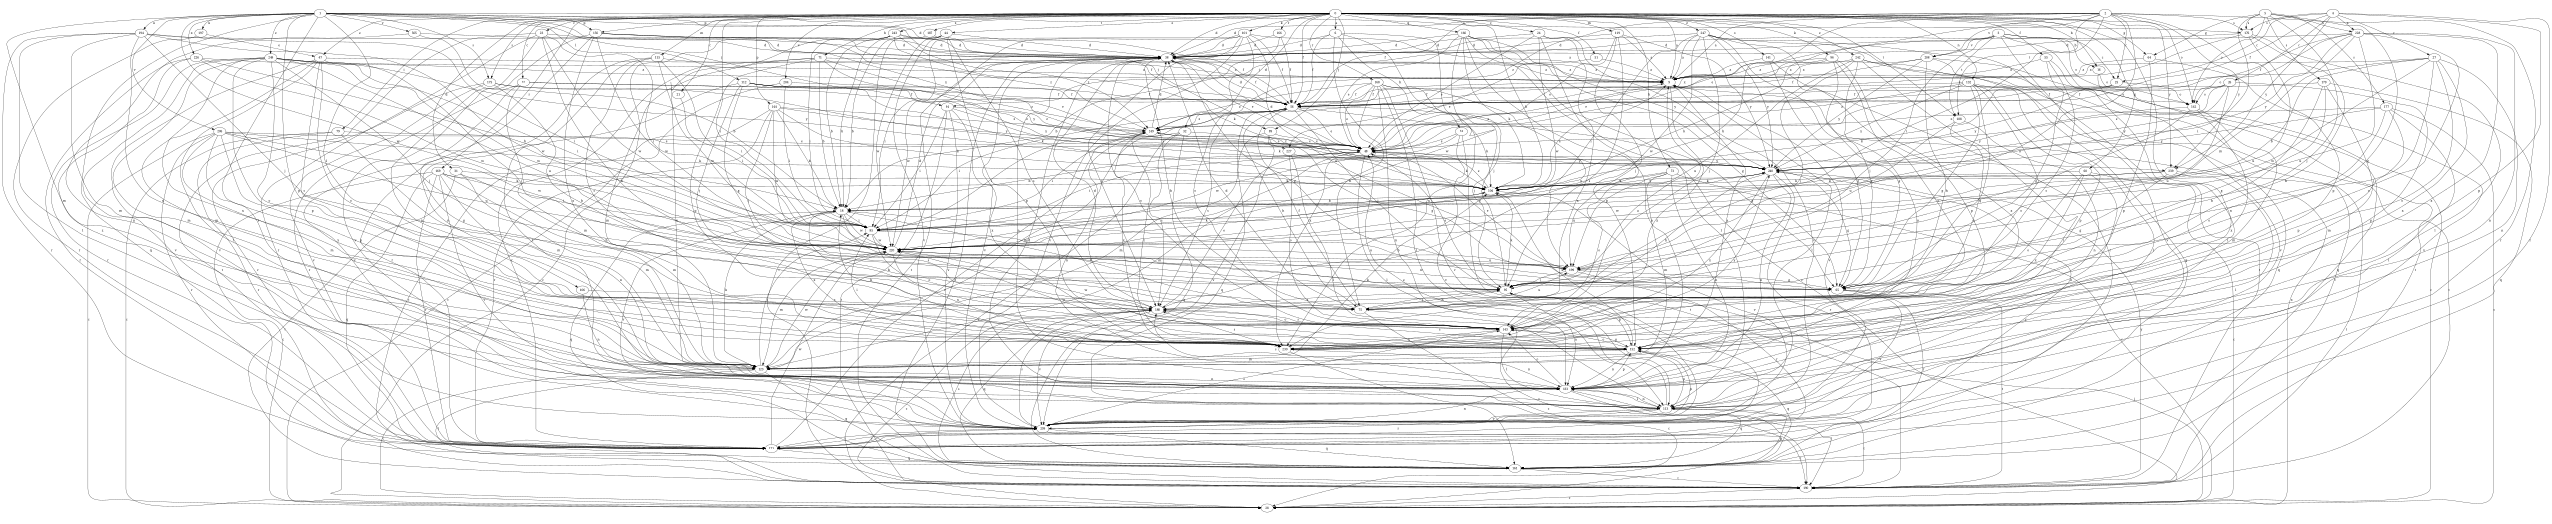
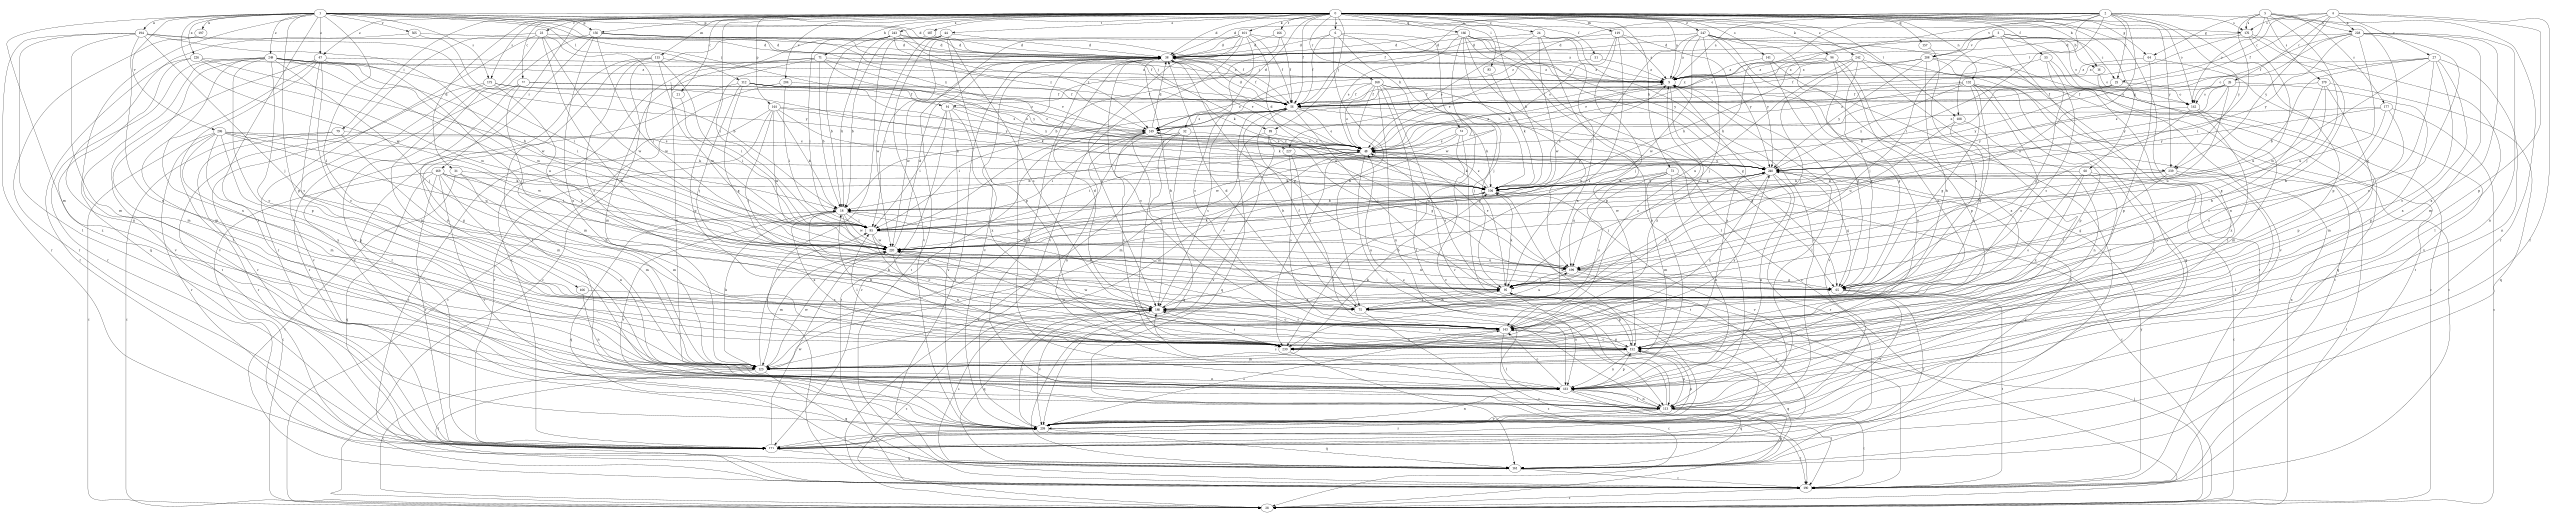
  strict digraph {
    fontname="Noto Serif"
    node [fontname="Noto Serif"]
    edge [fontname="Noto Serif"]
    0
    6
    9
    16
    21
    22
    23
    24
    31
    32
    38
    44
    47
    51
    55
    56
    60
    64
    71
    73
    79
+   83
    85
    89
    96
    101
    104
    115
    119
    132
    133
    141
    142
    144
    150
+   157
    160
    166
    168
    169
    175
    187
    188
    204
    239
    242
    243
    247
    95
    74
    75
    230
    113
    209
    123
    171
    220
    190
    152
    48
    161
    180
    28
    65
    143
    18
    249
    240
    199
    1
    94
    106
    112
    176
    194
    197
    n77 [label=505]
    206
    226
    227
    248
    2
    25
    208
    3
    4
    26
    27
    228
    5
    177
    179
    0 -> 6 [label=a]
    0 -> 9 [label=a]
    0 -> 16 [label=b]
    0 -> 21 [label=c]
    0 -> 22 [label=c]
    0 -> 23 [label=c]
    0 -> 24 [label=c]
    0 -> 31 [label=d]
    0 -> 32 [label=d]
    0 -> 38 [label=d]
    0 -> 44 [label=e]
    0 -> 47 [label=e]
    0 -> 51 [label=f]
    0 -> 55 [label=f]
    0 -> 56 [label=f]
    0 -> 60 [label=g]
    0 -> 64 [label=g]
    0 -> 71 [label=h]
    0 -> 73 [label=h]
    0 -> 79 [label=i]
+   0 -> 83 [label=i]
    0 -> 85 [label=i]
    0 -> 89 [label=j]
    0 -> 96 [label=k]
    0 -> 101 [label=k]
    0 -> 104 [label=k]
    0 -> 115 [label=m]
    0 -> 119 [label=m]
    0 -> 132 [label=n]
    0 -> 133 [label=n]
    0 -> 141 [label=o]
    0 -> 142 [label=o]
    0 -> 144 [label=p]
    0 -> 150 [label=p]
+   0 -> 157 [label=q]
    0 -> 160 [label=q]
    0 -> 166 [label=r]
    0 -> 168 [label=r]
    0 -> 169 [label=r]
    0 -> 175 [label=s]
    0 -> 187 [label=t]
    0 -> 188 [label=t]
    0 -> 204 [label=v]
    0 -> 239 [label=y]
    0 -> 242 [label=z]
    0 -> 243 [label=z]
    0 -> 247 [label=z]
    6 -> 38 [label=d]
    6 -> 56 [label=f]
    6 -> 95 [label=j]
    6 -> 74 [label=h]
    6 -> 75 [label=h]
    6 -> 230 [label=x]
    9 -> 56 [label=f]
    9 -> 230 [label=x]
    9 -> 113 [label=l]
    9 -> 209 [label=v]
    16 -> 142 [label=o]
    16 -> 209 [label=v]
    21 -> 85 [label=i]
    22 -> 56 [label=f]
    22 -> 239 [label=y]
    22 -> 209 [label=v]
    22 -> 123 [label=m]
    22 -> 171 [label=r]
    23 -> 38 [label=d]
    23 -> 85 [label=i]
    23 -> 133 [label=n]
    23 -> 75 [label=h]
    23 -> 171 [label=r]
    23 -> 220 [label=w]
    23 -> 190 [label=t]
    24 -> 38 [label=d]
    24 -> 230 [label=x]
    24 -> 209 [label=v]
    24 -> 220 [label=w]
    24 -> 152 [label=p]
    24 -> 48 [label=e]
    31 -> 104 [label=k]
    31 -> 75 [label=h]
    31 -> 123 [label=m]
    31 -> 190 [label=t]
    32 -> 85 [label=i]
    32 -> 48 [label=e]
    32 -> 161 [label=q]
    32 -> 180 [label=s]
    32 -> 28 [label=c]
    38 -> 9 [label=a]
    38 -> 56 [label=f]
    38 -> 133 [label=n]
    38 -> 75 [label=h]
    38 -> 209 [label=v]
    38 -> 220 [label=w]
    38 -> 190 [label=t]
    38 -> 48 [label=e]
    38 -> 65 [label=g]
    38 -> 143 [label=o]
    44 -> 38 [label=d]
    44 -> 209 [label=v]
    44 -> 220 [label=w]
    44 -> 190 [label=t]
    44 -> 152 [label=p]
    44 -> 180 [label=s]
    44 -> 18 [label=b]
    47 -> 9 [label=a]
    47 -> 95 [label=j]
    47 -> 113 [label=l]
    47 -> 209 [label=v]
    47 -> 123 [label=m]
    47 -> 180 [label=s]
    47 -> 143 [label=o]
    51 -> 9 [label=a]
    51 -> 48 [label=e]
    55 -> 9 [label=a]
    55 -> 113 [label=l]
    55 -> 180 [label=s]
    55 -> 65 [label=g]
    56 -> 38 [label=d]
    56 -> 85 [label=i]
    56 -> 104 [label=k]
    56 -> 95 [label=j]
    56 -> 75 [label=h]
    56 -> 123 [label=m]
    56 -> 48 [label=e]
    56 -> 161 [label=q]
    56 -> 180 [label=s]
    56 -> 65 [label=g]
    56 -> 249 [label=z]
    60 -> 104 [label=k]
    60 -> 133 [label=n]
    60 -> 230 [label=x]
    60 -> 28 [label=c]
    60 -> 143 [label=o]
    64 -> 9 [label=a]
    64 -> 209 [label=v]
    64 -> 152 [label=p]
    71 -> 9 [label=a]
    71 -> 123 [label=m]
    71 -> 171 [label=r]
    71 -> 152 [label=p]
    71 -> 48 [label=e]
    71 -> 18 [label=b]
    71 -> 240 [label=y]
    73 -> 104 [label=k]
    73 -> 133 [label=n]
    73 -> 123 [label=m]
    73 -> 28 [label=c]
    73 -> 143 [label=o]
    73 -> 199 [label=u]
    79 -> 123 [label=m]
    79 -> 171 [label=r]
    79 -> 48 [label=e]
    79 -> 28 [label=c]
+   83 -> 104 [label=k]
    85 -> 220 [label=w]
    85 -> 143 [label=o]
    85 -> 240 [label=y]
    85 -> 199 [label=u]
    89 -> 209 [label=v]
    89 -> 123 [label=m]
    89 -> 48 [label=e]
    89 -> 65 [label=g]
    96 -> 9 [label=a]
    96 -> 104 [label=k]
    96 -> 230 [label=x]
    96 -> 48 [label=e]
    96 -> 65 [label=g]
    96 -> 143 [label=o]
    101 -> 9 [label=a]
    101 -> 38 [label=d]
    101 -> 56 [label=f]
    101 -> 85 [label=i]
    101 -> 209 [label=v]
    101 -> 190 [label=t]
    101 -> 180 [label=s]
    101 -> 143 [label=o]
    101 -> 199 [label=u]
    104 -> 9 [label=a]
    104 -> 209 [label=v]
    104 -> 48 [label=e]
    104 -> 18 [label=b]
    104 -> 240 [label=y]
    115 -> 9 [label=a]
    115 -> 85 [label=i]
    115 -> 113 [label=l]
    115 -> 171 [label=r]
    115 -> 220 [label=w]
    115 -> 180 [label=s]
    119 -> 9 [label=a]
    119 -> 38 [label=d]
    119 -> 95 [label=j]
    119 -> 48 [label=e]
    119 -> 180 [label=s]
    119 -> 240 [label=y]
    132 -> 56 [label=f]
    132 -> 113 [label=l]
    132 -> 190 [label=t]
    132 -> 152 [label=p]
    132 -> 180 [label=s]
    132 -> 65 [label=g]
    132 -> 143 [label=o]
    132 -> 249 [label=z]
    132 -> 240 [label=y]
    133 -> 113 [label=l]
    133 -> 190 [label=t]
    133 -> 152 [label=p]
    133 -> 161 [label=q]
    133 -> 180 [label=s]
    133 -> 143 [label=o]
    141 -> 9 [label=a]
    141 -> 152 [label=p]
    141 -> 65 [label=g]
    142 -> 95 [label=j]
    142 -> 230 [label=x]
    142 -> 123 [label=m]
    142 -> 240 [label=y]
    144 -> 104 [label=k]
    144 -> 95 [label=j]
    144 -> 171 [label=r]
    144 -> 220 [label=w]
    144 -> 190 [label=t]
    144 -> 18 [label=b]
    144 -> 249 [label=z]
    144 -> 240 [label=y]
    150 -> 38 [label=d]
    150 -> 56 [label=f]
    150 -> 133 [label=n]
    150 -> 230 [label=x]
    150 -> 209 [label=v]
    150 -> 220 [label=w]
    150 -> 249 [label=z]
+   157 -> 180 [label=s]
    160 -> 38 [label=d]
    160 -> 104 [label=k]
    160 -> 133 [label=n]
    160 -> 113 [label=l]
    160 -> 220 [label=w]
    160 -> 48 [label=e]
    160 -> 28 [label=c]
    160 -> 65 [label=g]
    160 -> 240 [label=y]
    166 -> 38 [label=d]
    166 -> 56 [label=f]
    166 -> 18 [label=b]
    168 -> 56 [label=f]
    168 -> 133 [label=n]
    168 -> 95 [label=j]
    168 -> 230 [label=x]
    168 -> 113 [label=l]
    168 -> 171 [label=r]
    168 -> 48 [label=e]
    168 -> 249 [label=z]
    168 -> 199 [label=u]
    169 -> 85 [label=i]
    169 -> 104 [label=k]
    169 -> 133 [label=n]
    169 -> 209 [label=v]
    169 -> 123 [label=m]
    169 -> 171 [label=r]
    169 -> 161 [label=q]
    169 -> 28 [label=c]
    175 -> 56 [label=f]
    175 -> 75 [label=h]
    175 -> 209 [label=v]
    175 -> 171 [label=r]
    175 -> 240 [label=y]
    187 -> 38 [label=d]
    187 -> 18 [label=b]
    188 -> 133 [label=n]
    188 -> 143 [label=o]
    188 -> 199 [label=u]
    204 -> 56 [label=f]
    204 -> 85 [label=i]
    204 -> 28 [label=c]
    239 -> 104 [label=k]
    239 -> 113 [label=l]
    239 -> 220 [label=w]
    239 -> 190 [label=t]
    239 -> 65 [label=g]
    242 -> 9 [label=a]
    242 -> 95 [label=j]
    242 -> 113 [label=l]
    242 -> 190 [label=t]
-   242 -> 161 [label=q]
    242 -> 65 [label=g]
    242 -> 199 [label=u]
    243 -> 38 [label=d]
    243 -> 56 [label=f]
    243 -> 85 [label=i]
    243 -> 104 [label=k]
    243 -> 133 [label=n]
    243 -> 28 [label=c]
    243 -> 18 [label=b]
    243 -> 249 [label=z]
    247 -> 9 [label=a]
    247 -> 38 [label=d]
    247 -> 85 [label=i]
    247 -> 133 [label=n]
    247 -> 95 [label=j]
    247 -> 171 [label=r]
    247 -> 220 [label=w]
    247 -> 190 [label=t]
    247 -> 161 [label=q]
    247 -> 240 [label=y]
    95 -> 104 [label=k]
    95 -> 133 [label=n]
    95 -> 75 [label=h]
    95 -> 152 [label=p]
    95 -> 48 [label=e]
    95 -> 180 [label=s]
    74 -> 209 [label=v]
    74 -> 220 [label=w]
    74 -> 190 [label=t]
    74 -> 48 [label=e]
    75 -> 38 [label=d]
    75 -> 56 [label=f]
    75 -> 95 [label=j]
    75 -> 190 [label=t]
    75 -> 28 [label=c]
    75 -> 199 [label=u]
    230 -> 85 [label=i]
-   230 -> 133 [label=n]
    230 -> 180 [label=s]
    230 -> 28 [label=c]
    230 -> 18 [label=b]
    230 -> 249 [label=z]
    230 -> 240 [label=y]
    113 -> 38 [label=d]
    113 -> 133 [label=n]
    113 -> 209 [label=v]
    113 -> 171 [label=r]
    113 -> 190 [label=t]
    113 -> 152 [label=p]
    113 -> 48 [label=e]
    113 -> 161 [label=q]
    209 -> 133 [label=n]
    209 -> 171 [label=r]
    209 -> 190 [label=t]
    209 -> 152 [label=p]
    209 -> 161 [label=q]
    209 -> 180 [label=s]
    209 -> 143 [label=o]
    123 -> 85 [label=i]
    123 -> 104 [label=k]
    123 -> 133 [label=n]
    123 -> 220 [label=w]
    123 -> 190 [label=t]
    123 -> 161 [label=q]
    123 -> 28 [label=c]
    123 -> 18 [label=b]
    171 -> 209 [label=v]
    171 -> 220 [label=w]
    171 -> 161 [label=q]
    220 -> 38 [label=d]
    220 -> 104 [label=k]
    220 -> 230 [label=x]
    220 -> 123 [label=m]
    220 -> 199 [label=u]
    190 -> 28 [label=c]
    190 -> 240 [label=y]
    152 -> 9 [label=a]
    152 -> 104 [label=k]
    152 -> 133 [label=n]
    152 -> 123 [label=m]
    152 -> 220 [label=w]
    152 -> 161 [label=q]
    152 -> 180 [label=s]
    152 -> 143 [label=o]
    48 -> 9 [label=a]
    48 -> 38 [label=d]
    48 -> 85 [label=i]
    48 -> 104 [label=k]
    48 -> 113 [label=l]
    48 -> 123 [label=m]
    48 -> 18 [label=b]
    48 -> 249 [label=z]
    48 -> 240 [label=y]
    161 -> 190 [label=t]
    161 -> 180 [label=s]
    161 -> 240 [label=y]
    180 -> 38 [label=d]
    180 -> 209 [label=v]
    180 -> 48 [label=e]
    180 -> 161 [label=q]
    180 -> 28 [label=c]
    180 -> 143 [label=o]
    28 -> 9 [label=a]
    28 -> 95 [label=j]
    65 -> 209 [label=v]
    65 -> 171 [label=r]
    65 -> 220 [label=w]
    65 -> 190 [label=t]
    65 -> 18 [label=b]
    143 -> 9 [label=a]
    143 -> 230 [label=x]
    143 -> 113 [label=l]
    143 -> 220 [label=w]
    143 -> 152 [label=p]
    143 -> 180 [label=s]
    143 -> 18 [label=b]
    18 -> 85 [label=i]
    18 -> 75 [label=h]
    18 -> 230 [label=x]
    18 -> 209 [label=v]
    18 -> 220 [label=w]
    18 -> 161 [label=q]
    18 -> 180 [label=s]
    249 -> 38 [label=d]
    249 -> 85 [label=i]
    249 -> 133 [label=n]
    249 -> 230 [label=x]
-   171 -> 249 [label=r]
+   249 -> 171 [label=r]
    249 -> 48 [label=e]
    240 -> 104 [label=k]
    240 -> 133 [label=n]
+   240 -> 95 [label=j]
    240 -> 75 [label=h]
    240 -> 230 [label=x]
    240 -> 171 [label=r]
    240 -> 65 [label=g]
    199 -> 95 [label=j]
    199 -> 171 [label=r]
    199 -> 48 [label=e]
    199 -> 65 [label=g]
    1 -> 38 [label=d]
-   197 -> 47 [label=e]
+   1 -> 47 [label=e]
    1 -> 89 [label=j]
    1 -> 150 [label=p]
    1 -> 175 [label=s]
    1 -> 113 [label=l]
    1 -> 123 [label=m]
    1 -> 220 [label=w]
    1 -> 152 [label=p]
    1 -> 161 [label=q]
    1 -> 94 [label=j]
    1 -> 106 [label=l]
    1 -> 112 [label=l]
    1 -> 176 [label=s]
    1 -> 194 [label=u]
    1 -> 197 [label=u]
    1 -> n77 [label=v]
    1 -> 206 [label=v]
    1 -> 226 [label=x]
    1 -> 227 [label=x]
    1 -> 248 [label=z]
    94 -> 85 [label=i]
    94 -> 104 [label=k]
    94 -> 230 [label=x]
    94 -> 209 [label=v]
    94 -> 190 [label=t]
    94 -> 249 [label=z]
    106 -> 133 [label=n]
    106 -> 180 [label=s]
    112 -> 56 [label=f]
    112 -> 104 [label=k]
    112 -> 95 [label=j]
    112 -> 152 [label=p]
    112 -> 48 [label=e]
    112 -> 65 [label=g]
    112 -> 249 [label=z]
    176 -> 38 [label=d]
    176 -> 75 [label=h]
    176 -> 113 [label=l]
    176 -> 249 [label=z]
    176 -> 199 [label=u]
    194 -> 38 [label=d]
    194 -> 85 [label=i]
    194 -> 95 [label=j]
    194 -> 230 [label=x]
    194 -> 113 [label=l]
    194 -> 123 [label=m]
    194 -> 171 [label=r]
    194 -> 220 [label=w]
    197 -> 171 [label=r]
    n77 -> 38 [label=d]
    n77 -> 133 [label=n]
    n77 -> 18 [label=b]
    206 -> 104 [label=k]
    206 -> 230 [label=x]
    206 -> 123 [label=m]
    206 -> 171 [label=r]
    206 -> 220 [label=w]
    206 -> 152 [label=p]
    206 -> 48 [label=e]
    206 -> 28 [label=c]
    206 -> 199 [label=u]
    226 -> 9 [label=a]
    226 -> 133 [label=z]
    226 -> 171 [label=r]
    226 -> 220 [label=w]
    226 -> 18 [label=b]
    227 -> 113 [label=l]
    227 -> 143 [label=o]
    227 -> 240 [label=y]
    248 -> 9 [label=a]
    248 -> 85 [label=i]
    248 -> 95 [label=j]
    248 -> 230 [label=x]
    248 -> 209 [label=v]
    248 -> 123 [label=m]
    248 -> 171 [label=r]
    248 -> 220 [label=w]
    248 -> 152 [label=p]
    248 -> 143 [label=o]
    248 -> 240 [label=y]
    248 -> 199 [label=u]
    2 -> 9 [label=a]
    2 -> 38 [label=d]
    2 -> 56 [label=f]
    2 -> 85 [label=i]
    2 -> 188 [label=t]
    2 -> 239 [label=y]
    2 -> 171 [label=r]
    2 -> 152 [label=p]
    2 -> 48 [label=e]
    2 -> 249 [label=z]
    2 -> 199 [label=u]
    2 -> 176 [label=s]
    2 -> 227 [label=x]
    2 -> 25 [label=c]
    2 -> 208 [label=v]
    25 -> 56 [label=f]
    25 -> 104 [label=k]
    25 -> 142 [label=o]
    25 -> 240 [label=y]
    208 -> 9 [label=a]
    208 -> 56 [label=f]
    208 -> 75 [label=h]
    208 -> 161 [label=q]
    208 -> 28 [label=c]
    208 -> 240 [label=y]
    3 -> 16 [label=b]
    3 -> 142 [label=o]
-   3 -> 188 [label=t]
    3 -> 95 [label=j]
    3 -> 209 [label=v]
    3 -> 190 [label=t]
    3 -> 18 [label=b]
    3 -> 94 [label=j]
    3 -> 25 [label=c]
    3 -> 208 [label=v]
    4 -> 56 [label=f]
    4 -> 239 [label=y]
    4 -> 171 [label=r]
    4 -> 152 [label=p]
    4 -> 176 [label=s]
    4 -> 25 [label=c]
    4 -> 26 [label=c]
    4 -> 27 [label=c]
    4 -> 228 [label=x]
    26 -> 56 [label=f]
    26 -> 142 [label=o]
    26 -> 152 [label=p]
    26 -> 48 [label=e]
    26 -> 240 [label=y]
    26 -> 199 [label=u]
    27 -> 9 [label=a]
    27 -> 133 [label=n]
    27 -> 142 [label=o]
    27 -> 95 [label=j]
    27 -> 230 [label=x]
    27 -> 220 [label=w]
    27 -> 143 [label=o]
    27 -> 18 [label=b]
    228 -> 38 [label=d]
    228 -> 56 [label=f]
    228 -> 133 [label=n]
    228 -> 230 [label=x]
-   228 -> 220 [label=m]
+   228 -> 123 [label=m]
    228 -> 48 [label=e]
    228 -> 143 [label=o]
    228 -> 240 [label=y]
    228 -> 199 [label=u]
    5 -> 64 [label=g]
    5 -> 85 [label=i]
    5 -> 142 [label=o]
    5 -> 95 [label=j]
    5 -> 65 [label=g]
    5 -> 176 [label=s]
    5 -> 228 [label=x]
    5 -> 177 [label=s]
    5 -> 179 [label=s]
-   177 -> 113 [label=l]
    177 -> 152 [label=p]
    177 -> 28 [label=c]
    177 -> 143 [label=o]
    177 -> 249 [label=z]
    177 -> 240 [label=y]
    179 -> 56 [label=f]
    179 -> 75 [label=h]
    179 -> 123 [label=m]
    179 -> 161 [label=q]
    179 -> 65 [label=g]
  }
